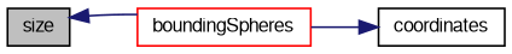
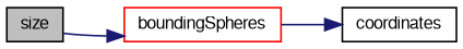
  digraph {
    rankdir=LR
    node [color=black fontname=FreeSans fontsize=10 shape=record]
    edge [color=midnightblue fontname=FreeSans fontsize=10 labelfontname=FreeSans labelfontsize=10 style=solid]
    n1 [fillcolor=grey75 fontcolor=black height=0.2 label=size style=filled width=0.4]
    n2 [color=red height=0.2 label=boundingSpheres width=0.4]
    n3 [height=0.2 label=coordinates width=0.4]
-   n2 -> n1
+   n1 -> n2
    n2 -> n3
  }
